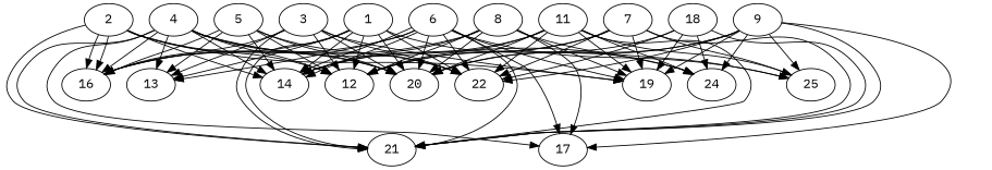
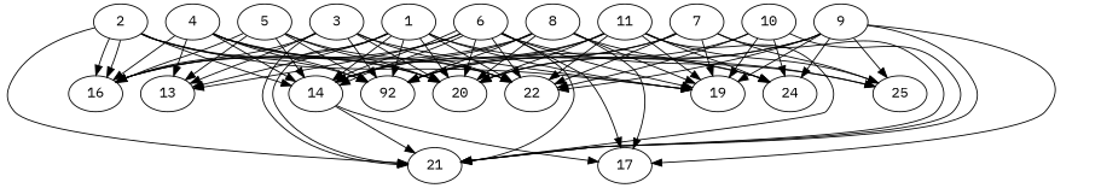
  digraph {
    fontname="IBM Plex Mono"
    node [alpha=0.18 fontname="IBM Plex Mono"]
    edge [fontname="IBM Plex Mono"]
    1 [alpha=0.08 expect_size=52099072]
-   12 [alpha=0.06 expect_size=50624512]
+   12 [alpha=0.06 expect_size=50624512 label=92]
    13 [alpha=0.09 expect_size=28349440]
    14 [alpha=0.16 expect_size=37209088]
    16 [expect_size=26213376]
    19 [alpha=0.08 expect_size=7690240]
    20 [alpha=0.14 expect_size=35411968]
    21 [alpha=0.19 expect_size=23768064]
    22 [alpha=0.05 expect_size=19739648]
    24 [expect_size=9518080]
    2 [alpha=0.11 expect_size=6973440]
    3 [alpha=0.04 expect_size=13228032]
    4 [alpha=0.10 expect_size=41022464]
    17 [alpha=0.01 expect_size=26801152]
    5 [alpha=0.05 expect_size=25206784]
    6 [alpha=0.00 expect_size=7135232]
    25 [alpha=0.11 expect_size=48196608]
    7 [alpha=0.09 expect_size=35445760]
    8 [alpha=0.03 expect_size=35324928]
    9 [alpha=0.12 expect_size=31039488]
-   10 [alpha=0.15 expect_size=8996864 label=18]
+   10 [alpha=0.15 expect_size=8996864]
    11 [expect_size=31681536]
    1 -> 12
    1 -> 13
    1 -> 14
    1 -> 16
+   1 -> 19
    1 -> 20
    1 -> 21
    1 -> 22
    1 -> 24
    2 -> 12
    2 -> 14
    2 -> 16
    2 -> 16
    2 -> 19
    2 -> 20
    2 -> 21
    3 -> 12
    3 -> 13
    3 -> 16
    3 -> 19
    3 -> 20
    3 -> 21
    3 -> 22
    4 -> 12
    4 -> 13
    4 -> 14
    4 -> 16
    4 -> 20
-   4 -> 21
+   14 -> 21
    4 -> 22
    4 -> 24
-   4 -> 17
+   14 -> 17
    5 -> 12
    5 -> 13
    5 -> 14
    5 -> 16
    5 -> 20
    5 -> 22
    6 -> 13
    6 -> 14
    6 -> 14
    6 -> 16
    6 -> 19
    6 -> 20
    6 -> 21
    6 -> 22
    6 -> 17
    6 -> 25
    7 -> 12
    7 -> 14
    7 -> 19
    7 -> 21
    7 -> 22
    7 -> 25
    8 -> 12
    8 -> 14
    8 -> 16
    8 -> 19
    8 -> 20
    8 -> 17
    8 -> 25
    9 -> 12
    9 -> 19
    9 -> 20
    9 -> 21
    9 -> 22
    9 -> 24
    9 -> 17
    9 -> 25
    10 -> 19
    10 -> 20
    10 -> 21
    10 -> 22
    10 -> 24
    11 -> 12
    11 -> 14
    11 -> 19
    11 -> 20
    11 -> 21
    11 -> 22
    11 -> 24
    11 -> 25
  }
